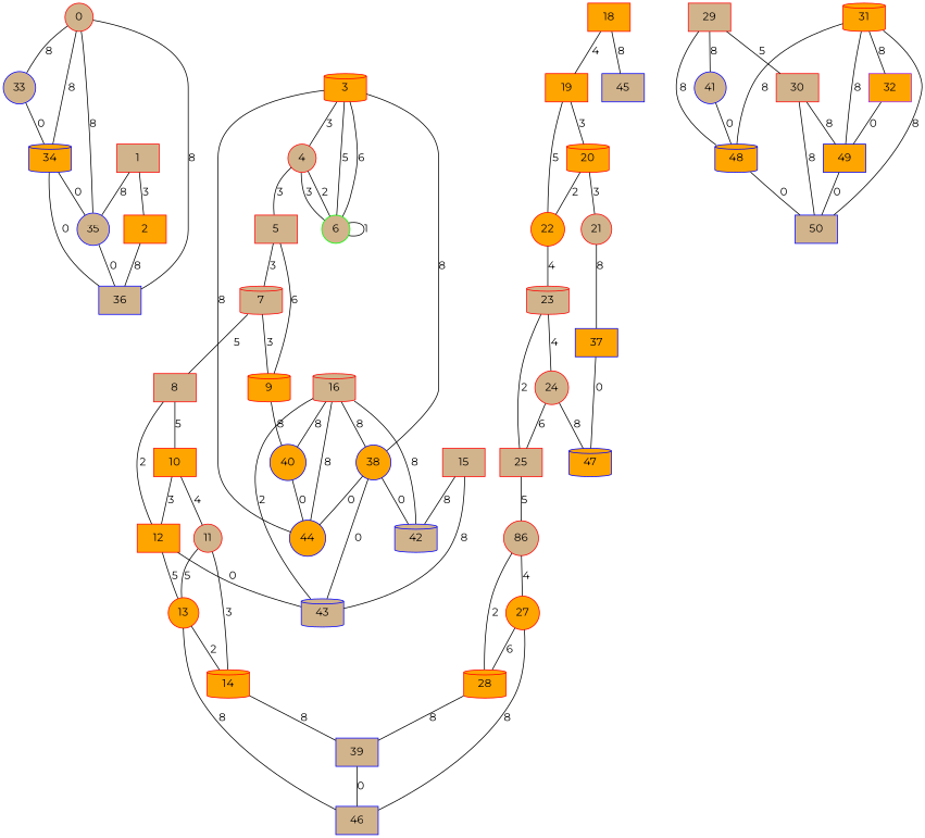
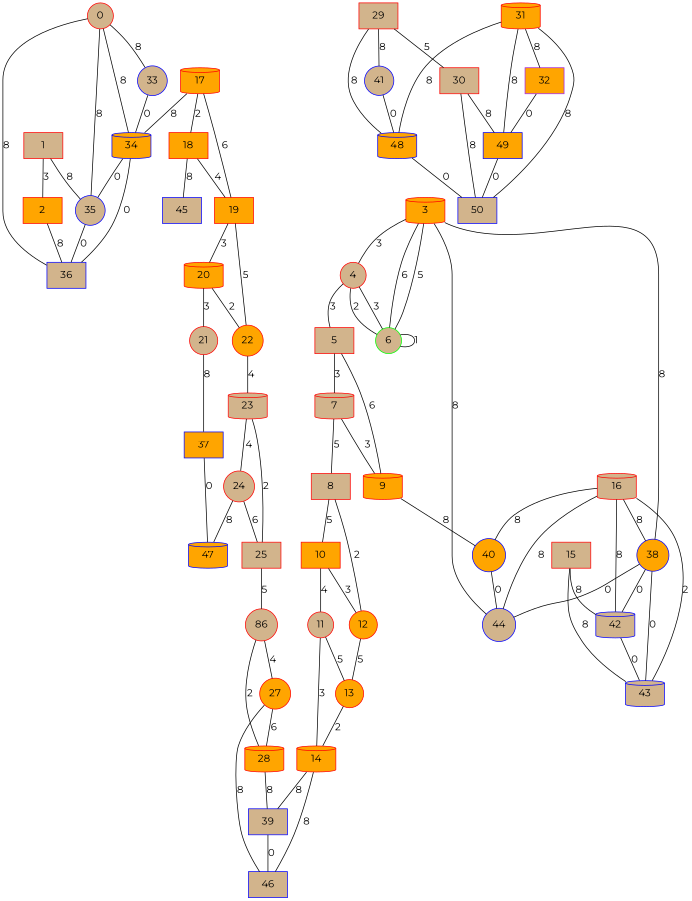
  graph {
    fontname=Montserrat
    node [color=red fillcolor=tan fontname=Montserrat shape=box style=filled weight=1]
    edge [fontname=Montserrat]
    0 [shape=circle]
    33 [color=blue shape=circle weight=3]
    34 [color=blue fillcolor=orange shape=cylinder weight=3]
    35 [color=blue shape=circle weight=3]
    36 [color=blue weight=3]
    1
    2 [fillcolor=orange]
    3 [fillcolor=orange shape=cylinder]
    4 [shape=circle]
    6 [color=green shape=circle weight=2]
    38 [color=blue fillcolor=orange shape=circle weight=3]
-   44 [color=blue fillcolor=orange shape=circle weight=3]
+   44 [color=blue shape=circle weight=3]
    5
    42 [color=blue shape=cylinder weight=3]
    43 [color=blue shape=cylinder weight=3]
    7 [shape=cylinder]
    9 [fillcolor=orange shape=cylinder]
    8
    40 [color=blue fillcolor=orange shape=circle weight=3]
    10 [fillcolor=orange]
-   12 [fillcolor=orange]
+   12 [fillcolor=orange shape=circle]
    11 [shape=circle]
    13 [fillcolor=orange shape=circle]
    14 [fillcolor=orange shape=cylinder]
    39 [color=blue weight=3]
    46 [color=blue weight=3]
    15
    16 [shape=cylinder]
+   17 [fillcolor=orange shape=cylinder]
    18 [fillcolor=orange]
    19 [fillcolor=orange]
    45 [color=blue weight=3]
    20 [fillcolor=orange shape=cylinder]
    22 [fillcolor=orange shape=circle]
    21 [shape=circle]
    23 [shape=cylinder]
    37 [color=blue fillcolor=orange weight=3]
    47 [color=blue fillcolor=orange shape=cylinder weight=3]
    24 [shape=circle]
    25
    n41 [label=86 shape=circle]
    27 [fillcolor=orange shape=circle]
    28 [fillcolor=orange shape=cylinder]
    29
    30
    41 [color=blue shape=circle weight=3]
    48 [color=blue fillcolor=orange shape=cylinder weight=3]
    49 [color=blue fillcolor=orange weight=3]
    50 [color=blue weight=3]
    31 [fillcolor=orange shape=cylinder]
    32 [color=purple fillcolor=orange weight=4]
    0 -- 33 [label=8]
    0 -- 34 [label=8]
    0 -- 35 [label=8]
    0 -- 36 [label=8]
    33 -- 34 [label=0]
    34 -- 35 [label=0]
    34 -- 36 [label=0]
    35 -- 36 [label=0]
    1 -- 35 [label=8]
    1 -- 2 [label=3]
    2 -- 36 [label=8]
    3 -- 4 [label=3]
    3 -- 6 [label=5]
    3 -- 6 [label=6]
    3 -- 38 [label=8]
    3 -- 44 [label=8]
    4 -- 6 [label=2]
    4 -- 6 [label=3]
    4 -- 5 [label=3]
    6 -- 6 [label=1]
    38 -- 44 [label=0]
    38 -- 42 [label=0]
    38 -- 43 [label=0]
    5 -- 7 [label=3]
    5 -- 9 [label=6]
-   12 -- 43 [label=0]
+   42 -- 43 [label=0]
    7 -- 9 [label=3]
    7 -- 8 [label=5]
    9 -- 40 [label=8]
    8 -- 10 [label=5]
    8 -- 12 [label=2]
    40 -- 44 [label=0]
    10 -- 12 [label=3]
    10 -- 11 [label=4]
    12 -- 13 [label=5]
    11 -- 13 [label=5]
    11 -- 14 [label=3]
    13 -- 14 [label=2]
    14 -- 39 [label=8]
-   13 -- 46 [label=8]
+   14 -- 46 [label=8]
    39 -- 46 [label=0]
    15 -- 42 [label=8]
    15 -- 43 [label=8]
    16 -- 38 [label=8]
    16 -- 44 [label=8]
    16 -- 42 [label=8]
    16 -- 43 [label=2]
    16 -- 40 [label=8]
+   17 -- 34 [label=8]
+   17 -- 18 [label=2]
+   17 -- 19 [label=6]
    18 -- 19 [label=4]
    18 -- 45 [label=8]
    19 -- 20 [label=3]
    19 -- 22 [label=5]
    20 -- 22 [label=2]
    20 -- 21 [label=3]
    22 -- 23 [label=4]
    21 -- 37 [label=8]
    23 -- 24 [label=4]
    23 -- 25 [label=2]
    37 -- 47 [label=0]
    24 -- 47 [label=8]
    24 -- 25 [label=6]
    25 -- n41 [label=5]
    n41 -- 27 [label=4]
    n41 -- 28 [label=2]
    27 -- 46 [label=8]
    27 -- 28 [label=6]
    28 -- 39 [label=8]
    29 -- 30 [label=5]
    29 -- 41 [label=8]
    29 -- 48 [label=8]
    30 -- 49 [label=8]
    30 -- 50 [label=8]
    41 -- 48 [label=0]
    48 -- 50 [label=0]
    49 -- 50 [label=0]
    31 -- 48 [label=8]
    31 -- 49 [label=8]
    31 -- 50 [label=8]
    31 -- 32 [label=8]
    32 -- 49 [label=0]
  }
